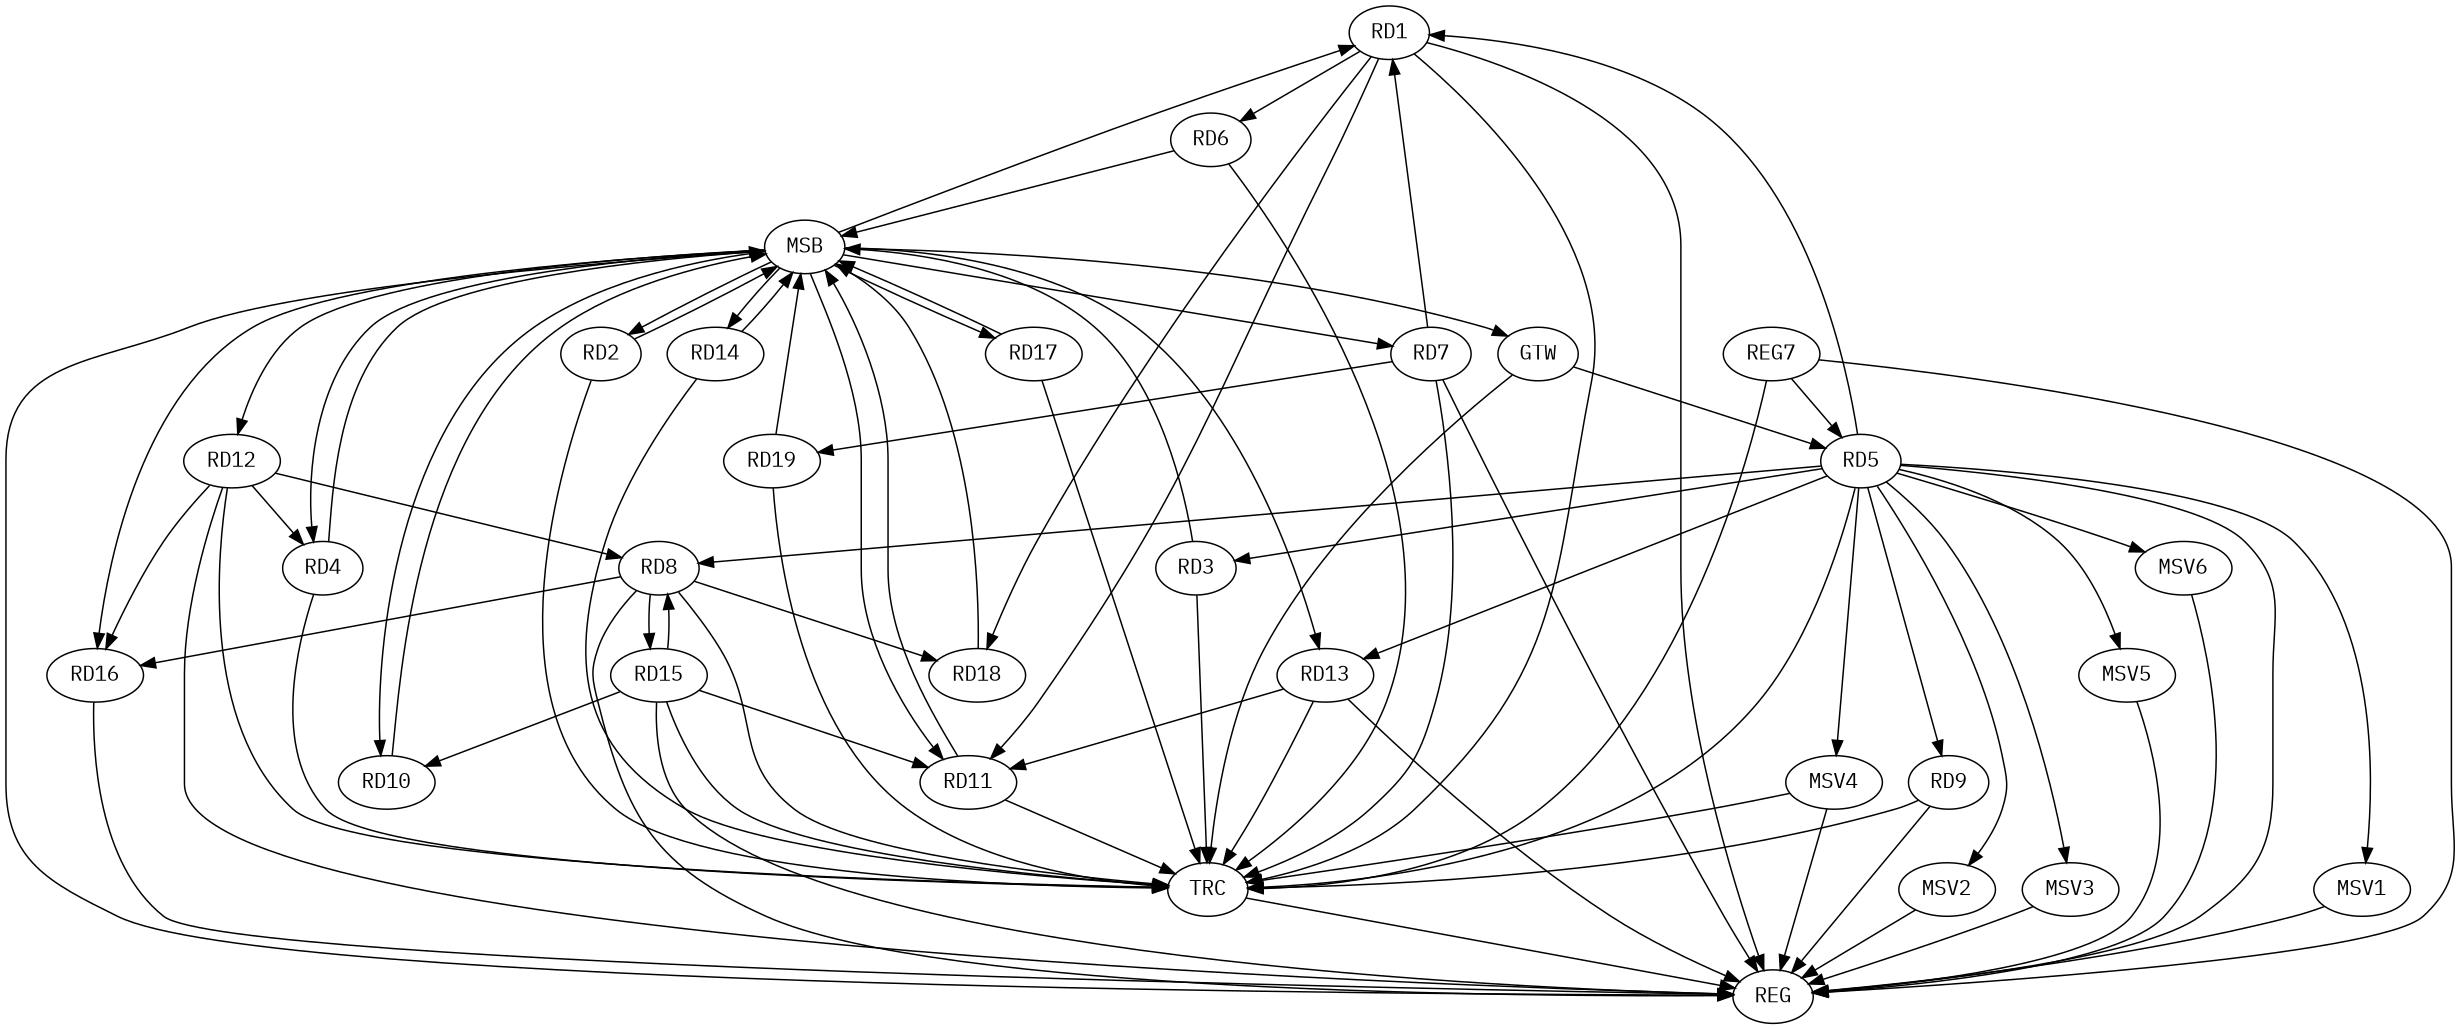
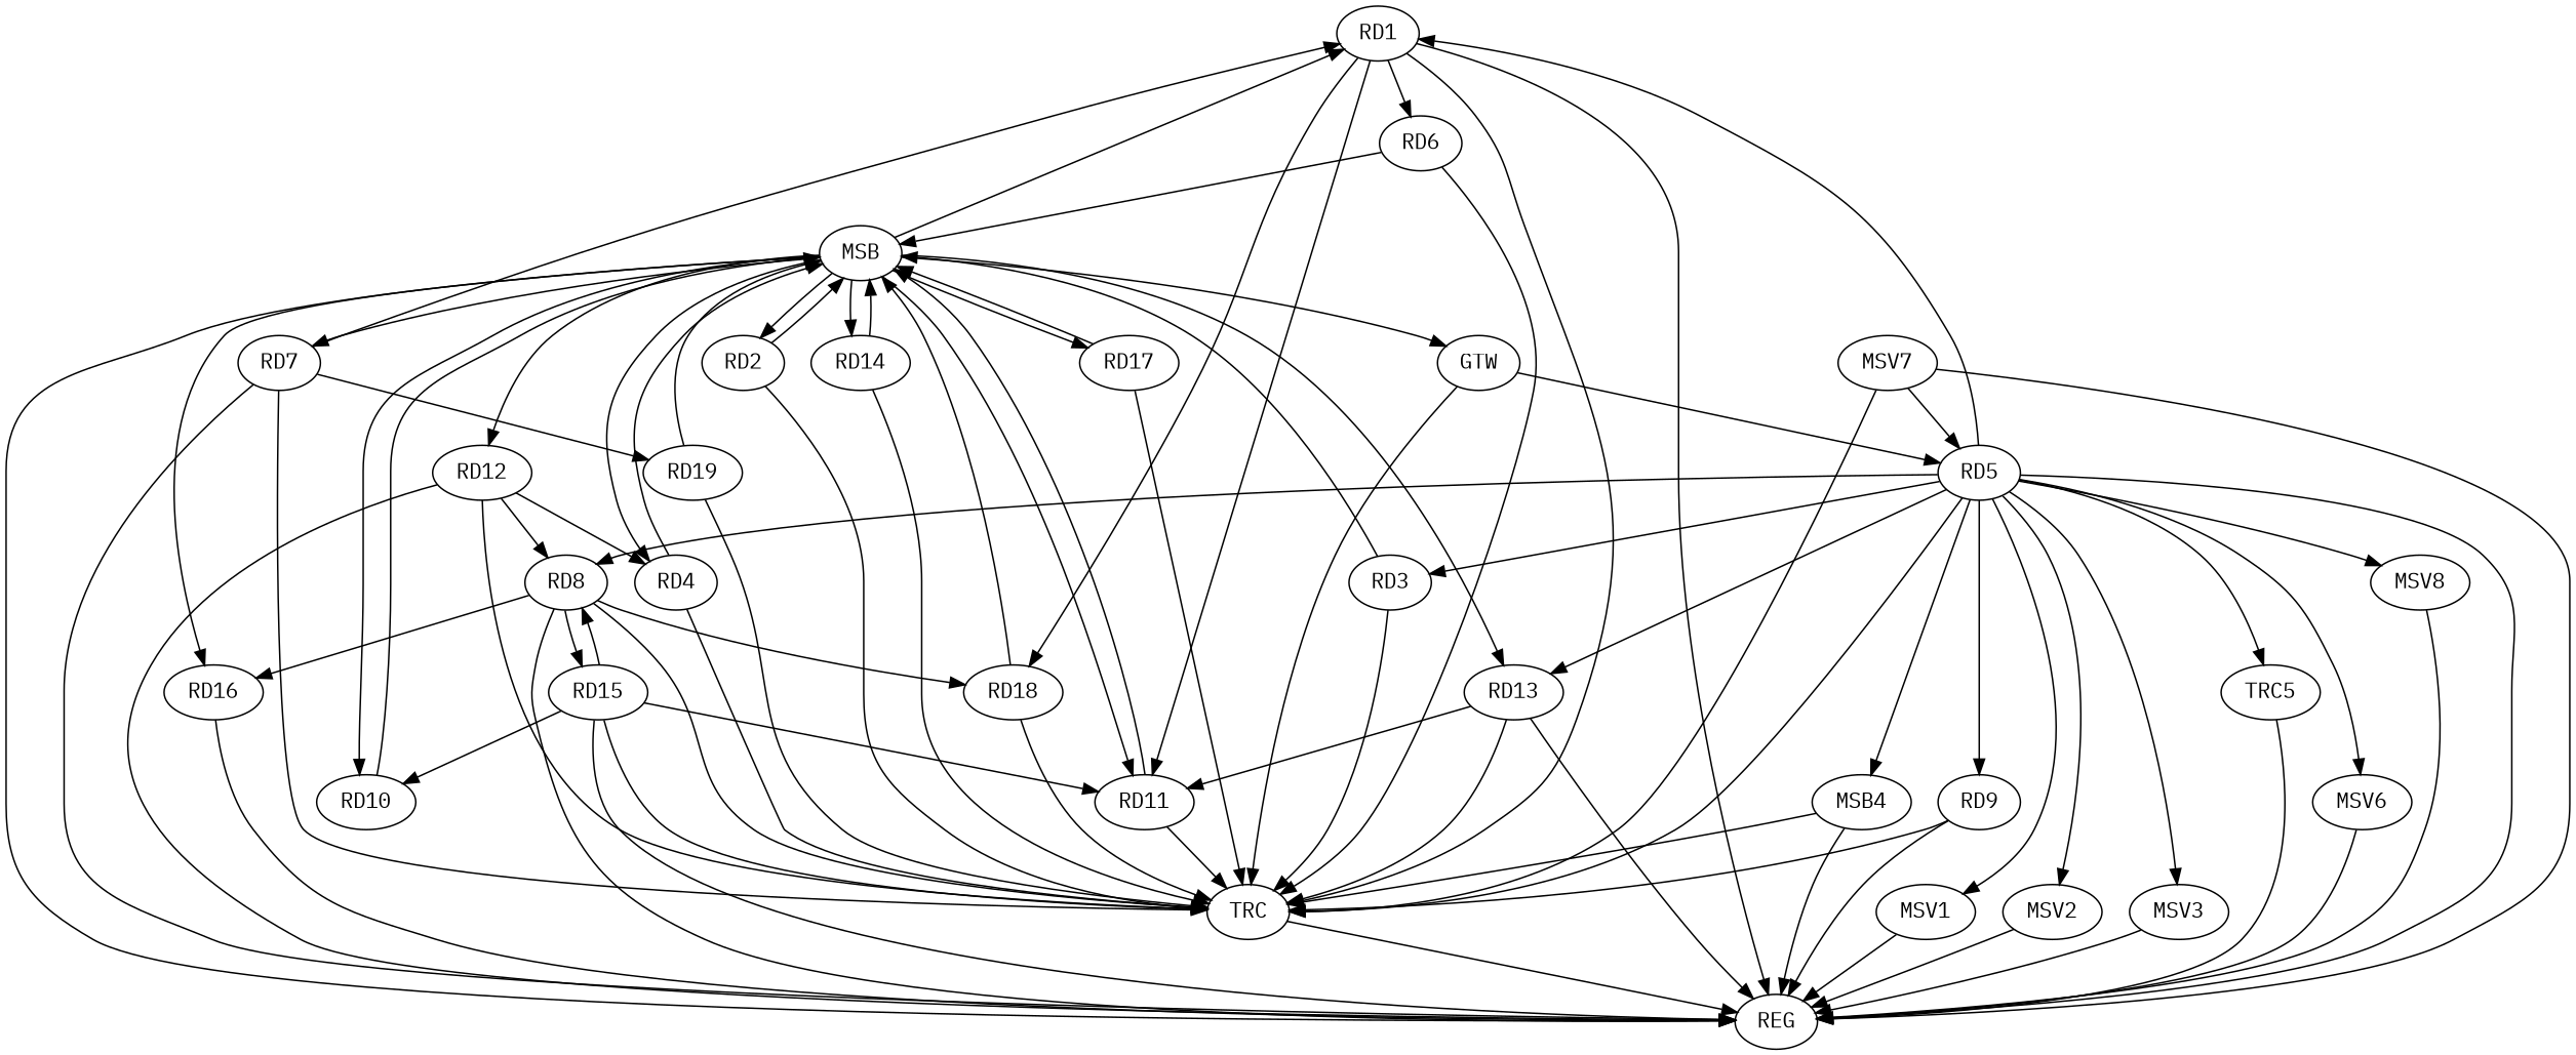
  strict digraph {
    fontname="IBM Plex Mono"
    node [fontname="IBM Plex Mono"]
    edge [fontname="IBM Plex Mono"]
    n1 [label=RD1]
    n2 [label=RD6]
    n3 [label=RD11]
    n4 [label=RD18]
    n5 [label=REG]
    n6 [label=TRC]
    n7 [label=MSB]
    n8 [label=RD2]
    n9 [label=RD4]
    n10 [label=RD13]
    n11 [label=RD7]
    n12 [label=RD16]
    n13 [label=RD10]
    n14 [label=RD12]
    n15 [label=RD14]
    n16 [label=RD17]
    n17 [label=GTW]
    n18 [label=RD3]
    n19 [label=RD5]
    n20 [label=RD8]
    n21 [label=RD9]
    n22 [label=MSV1]
    n23 [label=MSV2]
    n24 [label=MSV3]
-   n25 [label=MSV4]
-   n26 [label=MSV5]
+   n25 [label=MSB4]
+   n26 [label=TRC5]
    n27 [label=MSV6]
+   n28 [label=MSV8]
    n29 [label=RD15]
-   n30 [label=REG7]
+   n30 [label=MSV7]
    n31 [label=RD19]
    n1 -> n2
    n1 -> n3
    n1 -> n4
    n1 -> n5
    n1 -> n6
    n2 -> n6
    n2 -> n7
    n3 -> n6
    n3 -> n7
+   n4 -> n6
    n4 -> n7
    n6 -> n5
    n7 -> n1
    n7 -> n3
    n7 -> n5
    n7 -> n8
    n7 -> n9
    n7 -> n10
    n7 -> n11
    n7 -> n12
    n7 -> n13
    n7 -> n14
    n7 -> n15
    n7 -> n16
    n7 -> n17
    n8 -> n6
    n8 -> n7
    n9 -> n6
    n9 -> n7
    n10 -> n3
    n10 -> n5
    n10 -> n6
    n11 -> n1
    n11 -> n5
    n11 -> n6
    n11 -> n31
    n12 -> n5
    n13 -> n7
    n14 -> n5
    n14 -> n6
    n14 -> n9
-   n14 -> n12
    n14 -> n20
    n15 -> n6
    n15 -> n7
    n16 -> n6
    n16 -> n7
    n17 -> n6
    n17 -> n19
    n18 -> n6
    n18 -> n7
    n19 -> n1
    n19 -> n5
    n19 -> n6
    n19 -> n10
    n19 -> n18
    n19 -> n20
    n19 -> n21
    n19 -> n22
    n19 -> n23
    n19 -> n24
    n19 -> n25
    n19 -> n26
    n19 -> n27
+   n19 -> n28
    n20 -> n4
    n20 -> n5
    n20 -> n6
    n20 -> n12
    n20 -> n29
    n21 -> n5
    n21 -> n6
    n22 -> n5
    n23 -> n5
    n24 -> n5
    n25 -> n5
    n25 -> n6
    n26 -> n5
    n27 -> n5
+   n28 -> n5
    n29 -> n3
    n29 -> n5
    n29 -> n6
    n29 -> n13
    n29 -> n20
    n30 -> n5
    n30 -> n6
    n30 -> n19
    n31 -> n6
    n31 -> n7
  }
